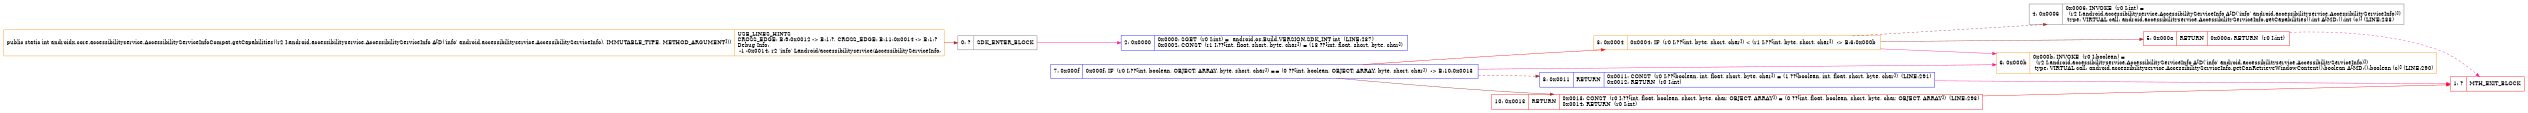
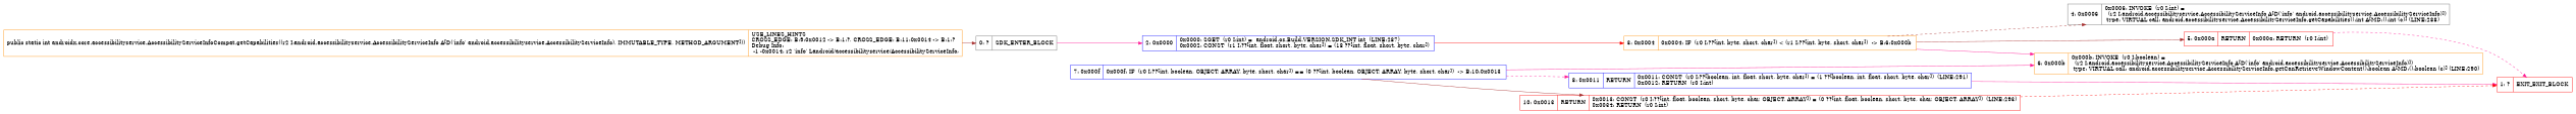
  digraph {
    rankdir=LR
    node [color=blue shape=record]
    edge [color=deeppink]
    n1 [color=gray40 label="{0\:\ ?|SDK_ENTER_BLOCK\l}"]
    n2 [label="{2\:\ 0x0000|0x0000: SGET  (r0 I:int) =  android.os.Build.VERSION.SDK_INT int  (LINE:287)\l0x0002: CONST  (r1 I:??[int, float, short, byte, char]) = (18 ??[int, float, short, byte, char]) \l}"]
    n3 [color=darkorange label="{3\:\ 0x0004|0x0004: IF  (r0 I:??[int, byte, short, char]) \< (r1 I:??[int, byte, short, char])  \-\> B:6:0x000b \l}"]
    n4 [color=gray40 label="{4\:\ 0x0006|0x0006: INVOKE  (r0 I:int) = \l  (r2 I:android.accessibilityservice.AccessibilityServiceInfo A[D('info' android.accessibilityservice.AccessibilityServiceInfo)])\l type: VIRTUAL call: android.accessibilityservice.AccessibilityServiceInfo.getCapabilities():int A[MD:():int (c)] (LINE:288)\l}"]
    n5 [color=darkorange label="{6\:\ 0x000b|0x000b: INVOKE  (r0 I:boolean) = \l  (r2 I:android.accessibilityservice.AccessibilityServiceInfo A[D('info' android.accessibilityservice.AccessibilityServiceInfo)])\l type: VIRTUAL call: android.accessibilityservice.AccessibilityServiceInfo.getCanRetrieveWindowContent():boolean A[MD:():boolean (c)] (LINE:290)\l}"]
    n6 [color=red label="{5\:\ 0x000a|RETURN\l|0x000a: RETURN  (r0 I:int) \l}"]
-   n7 [color=red label="{1\:\ ?|MTH_EXIT_BLOCK\l}"]
+   n7 [color=red label="{1\:\ ?|EXIT_EXIT_BLOCK\l}"]
    n8 [label="{7\:\ 0x000f|0x000f: IF  (r0 I:??[int, boolean, OBJECT, ARRAY, byte, short, char]) == (0 ??[int, boolean, OBJECT, ARRAY, byte, short, char])  \-\> B:10:0x0013 \l}"]
    n9 [label="{8\:\ 0x0011|RETURN\l|0x0011: CONST  (r0 I:??[boolean, int, float, short, byte, char]) = (1 ??[boolean, int, float, short, byte, char])  (LINE:291)\l0x0012: RETURN  (r0 I:int) \l}"]
-   n10 [color=red label="{10\:\ 0x0013|RETURN\l|0x0013: CONST  (r0 I:??[int, float, boolean, short, byte, char, OBJECT, ARRAY]) = (0 ??[int, float, boolean, short, byte, char, OBJECT, ARRAY])  (LINE:293)\l0x0014: RETURN  (r0 I:int) \l}"]
+   n10 [color=red label="{10\:\ 0x0013|RETURN\l|0x0013: CONST  (r0 I:??[int, float, boolean, short, byte, char, OBJECT, ARRAY]) = (0 ??[int, float, boolean, short, byte, char, OBJECT, ARRAY])  (LINE:293)\l0x0034: RETURN  (r0 I:int) \l}"]
    n11 [color=darkorange label="{public static int androidx.core.accessibilityservice.AccessibilityServiceInfoCompat.getCapabilities((r2 I:android.accessibilityservice.AccessibilityServiceInfo A[D('info' android.accessibilityservice.AccessibilityServiceInfo), IMMUTABLE_TYPE, METHOD_ARGUMENT]))  | USE_LINES_HINTS\lCROSS_EDGE: B:9:0x0012 \-\> B:1:?, CROSS_EDGE: B:11:0x0014 \-\> B:1:?\lDebug Info:\l  \-1 \-0x0014: r2 'info' Landroid\/accessibilityservice\/AccessibilityServiceInfo;\l}"]
    n1 -> n2
-   n8 -> n3 [color=red]
+   n2 -> n3 [color=red]
    n3 -> n4 [color=brown style=dashed]
    n3 -> n5
    n3 -> n6 [color=brown]
    n6 -> n7 [style=dashed]
    n8 -> n5
-   n8 -> n9 [color=brown style=dashed]
+   n8 -> n9 [style=dashed]
    n8 -> n10 [color=brown]
    n9 -> n7
-   n10 -> n7 [color=red]
+   n10 -> n7 [color=red style=dashed]
    n11 -> n1 [color=brown]
  }
